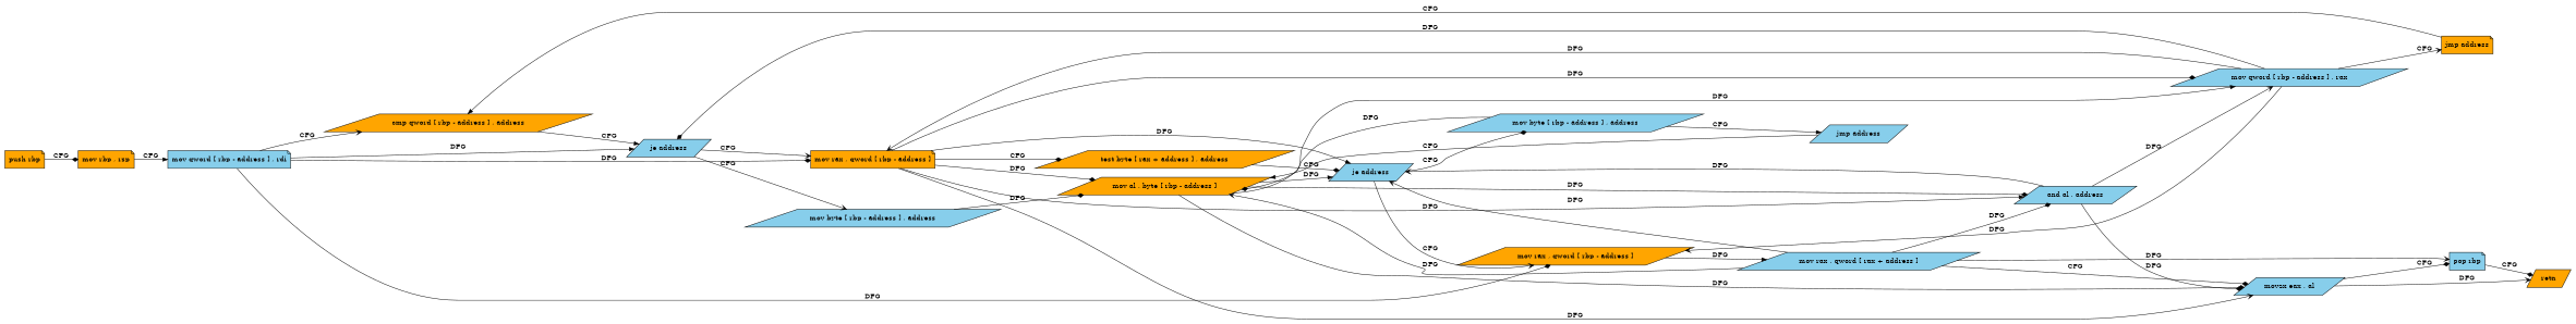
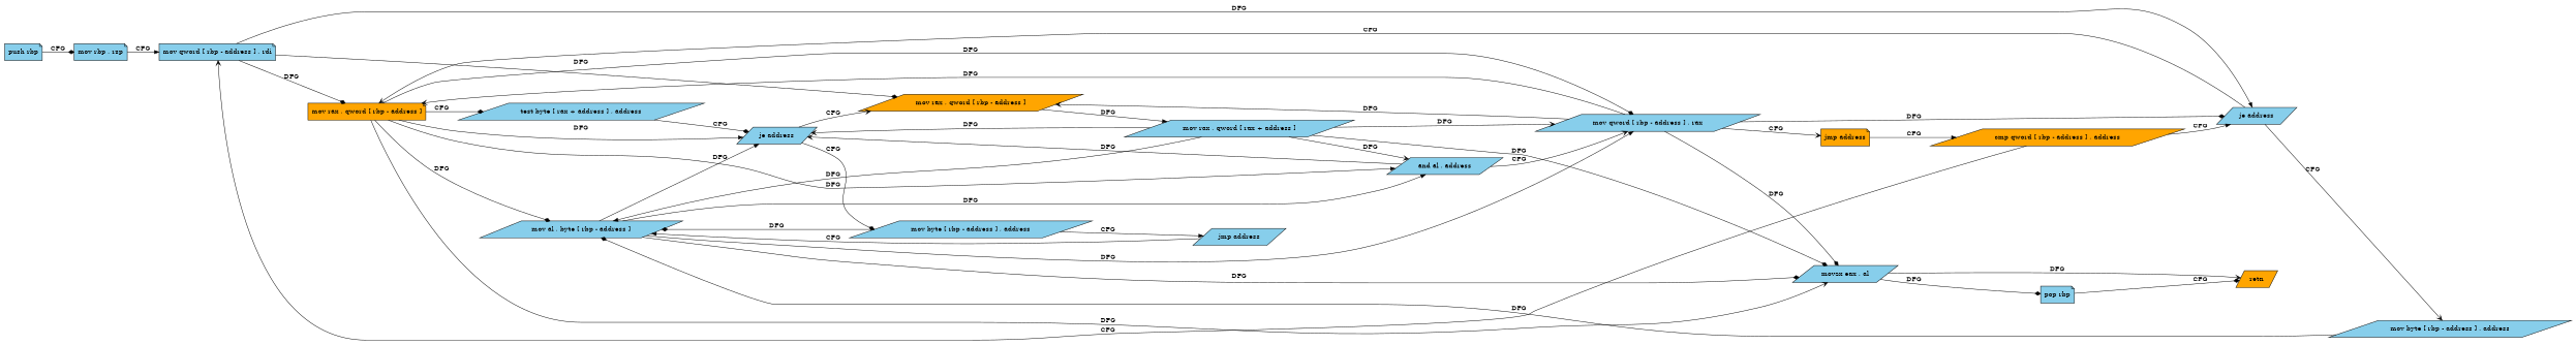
  digraph {
    rankdir=LR
    node [fillcolor=skyblue shape=parallelogram style=filled]
    edge [arrowhead=diamond]
-   n1 [fillcolor=orange label="push rbp" shape=note]
-   n2 [fillcolor=orange label="mov rbp , rsp" shape=note]
+   n1 [label="push rbp" shape=note]
+   n2 [label="mov rbp , rsp" shape=note]
    n3 [label="mov qword [ rbp - address ] , rdi" shape=note]
    n4 [fillcolor=orange label="cmp qword [ rbp - address ] , address"]
    n5 [fillcolor=orange label="mov rax , qword [ rbp - address ]" shape=note]
    n6 [fillcolor=orange label="mov rax , qword [ rbp - address ]"]
    n7 [label="je address"]
-   n8 [fillcolor=orange label="mov al , byte [ rbp - address ]"]
+   n8 [label="mov al , byte [ rbp - address ]"]
    n9 [label="je address"]
    n10 [label="mov qword [ rbp - address ] , rax"]
    n11 [label="and al , address"]
    n12 [label="movzx eax , al"]
-   n13 [fillcolor=orange label="test byte [ rax + address ] , address"]
+   n13 [label="test byte [ rax + address ] , address"]
    n14 [label="mov rax , qword [ rax + address ]"]
    n15 [label="mov byte [ rbp - address ] , address"]
    n16 [label="mov byte [ rbp - address ] , address"]
    n17 [fillcolor=orange label="jmp address" shape=note]
    n18 [label="pop rbp" shape=note]
    n19 [fillcolor=orange label=retn]
    n20 [label="jmp address"]
    n1 -> n2 [label=CFG]
    n2 -> n3 [arrowhead=normal label=CFG]
-   n3 -> n4 [arrowhead=vee label=CFG]
+   n4 -> n3 [arrowhead=vee label=CFG]
    n3 -> n5 [label=DFG]
    n3 -> n6 [label=DFG]
    n3 -> n7 [arrowhead=normal label=DFG]
    n4 -> n7 [arrowhead=normal label=CFG]
    n5 -> n8 [label=DFG]
    n5 -> n9 [arrowhead=normal label=DFG]
    n5 -> n10 [label=DFG]
    n5 -> n11 [arrowhead=normal label=DFG]
    n5 -> n12 [arrowhead=vee label=DFG]
    n5 -> n13 [label=CFG]
    n6 -> n14 [arrowhead=normal label=DFG]
    n7 -> n5 [arrowhead=vee label=CFG]
    n7 -> n15 [arrowhead=vee label=CFG]
    n8 -> n9 [arrowhead=normal label=DFG]
    n8 -> n10 [arrowhead=normal label=DFG]
-   n8 -> n11 [label=DFG]
+   n8 -> n11 [arrowhead=normal label=DFG]
    n8 -> n12 [label=DFG]
    n9 -> n6 [arrowhead=vee label=CFG]
    n9 -> n16 [label=CFG]
    n10 -> n5 [arrowhead=vee label=DFG]
    n10 -> n6 [arrowhead=vee label=DFG]
    n10 -> n7 [label=DFG]
    n10 -> n17 [arrowhead=vee label=CFG]
    n11 -> n9 [arrowhead=vee label=DFG]
-   n11 -> n10 [arrowhead=vee label=DFG]
-   n11 -> n12 [label=DFG]
-   n12 -> n18 [label=CFG]
+   n11 -> n10 [arrowhead=vee label=CFG]
+   n10 -> n12 [label=DFG]
+   n12 -> n18 [label=DFG]
    n12 -> n19 [arrowhead=vee label=DFG]
    n13 -> n9 [label=CFG]
-   n14 -> n8 [arrowhead=vee label=DFG]
+   n14 -> n8 [arrowhead=normal label=DFG]
    n14 -> n9 [arrowhead=vee label=DFG]
-   n14 -> n18 [arrowhead=vee label=DFG]
-   n14 -> n11 [label=DFG]
-   n14 -> n12 [label=CFG]
+   n14 -> n10 [arrowhead=vee label=DFG]
+   n14 -> n11 [arrowhead=vee label=DFG]
+   n14 -> n12 [label=DFG]
    n15 -> n8 [label=DFG]
    n16 -> n8 [label=DFG]
    n16 -> n20 [arrowhead=normal label=CFG]
    n17 -> n4 [arrowhead=normal label=CFG]
    n18 -> n19 [label=CFG]
    n20 -> n8 [arrowhead=normal label=CFG]
  }
